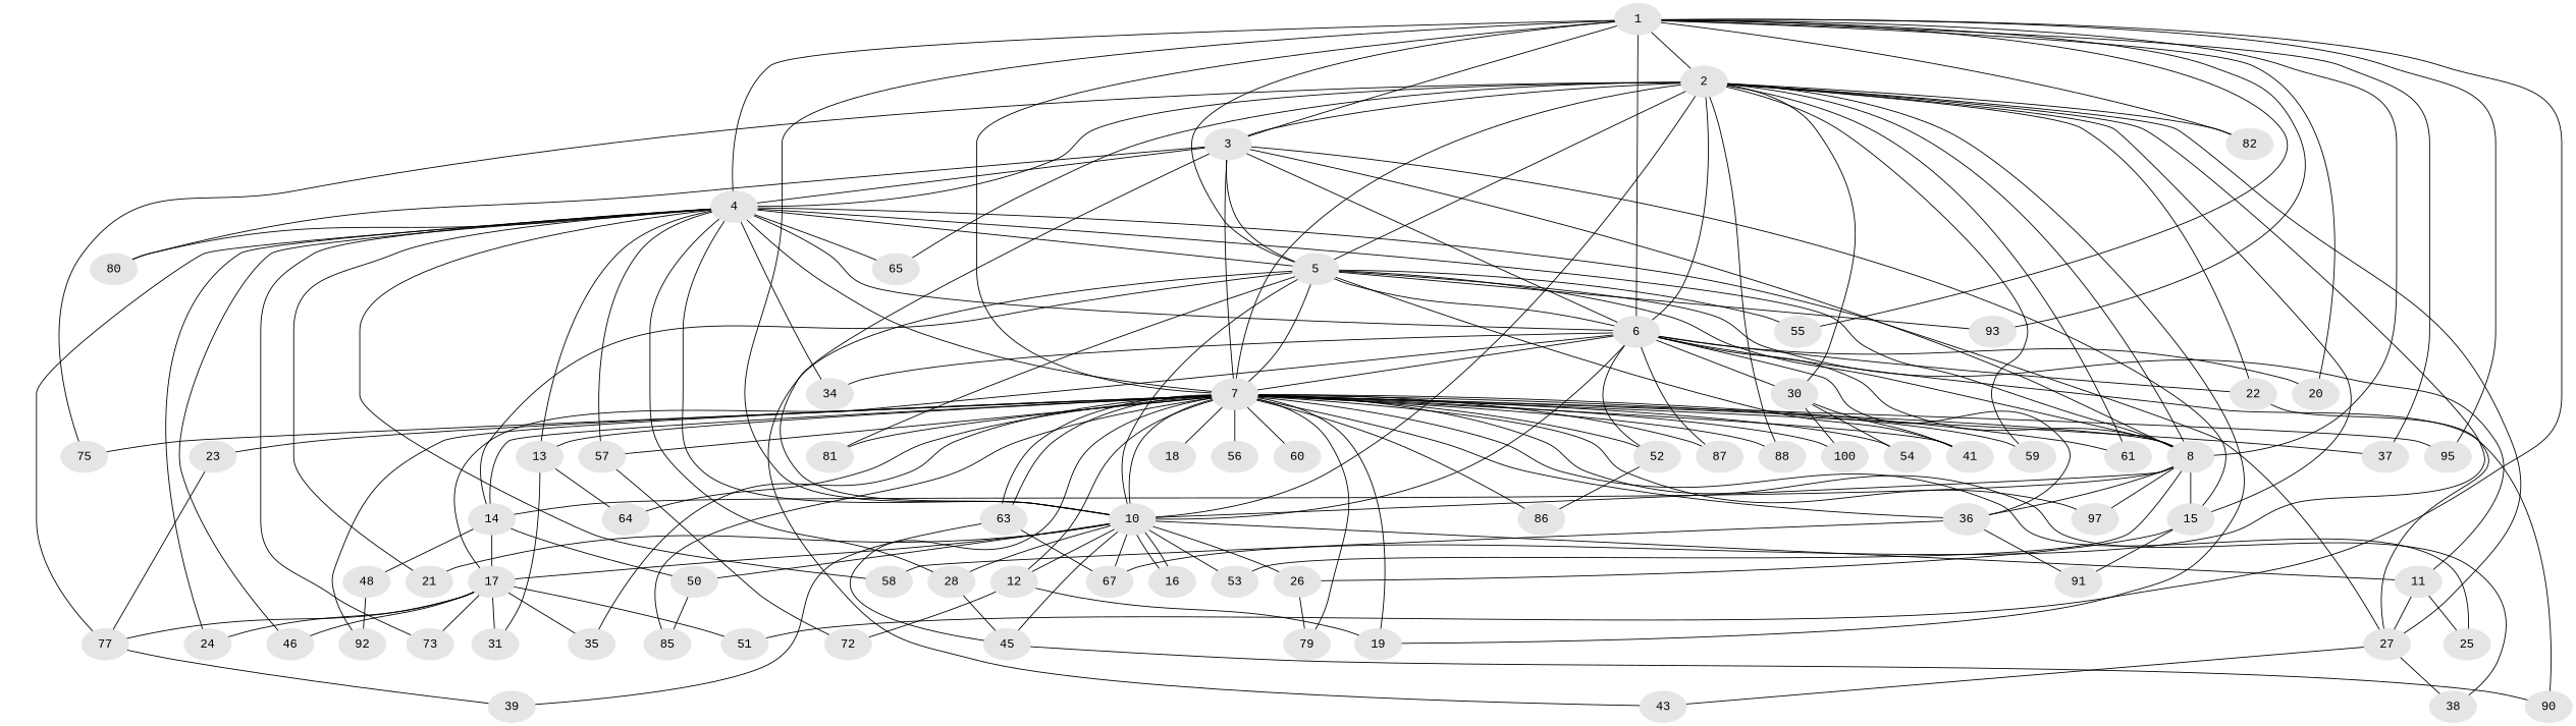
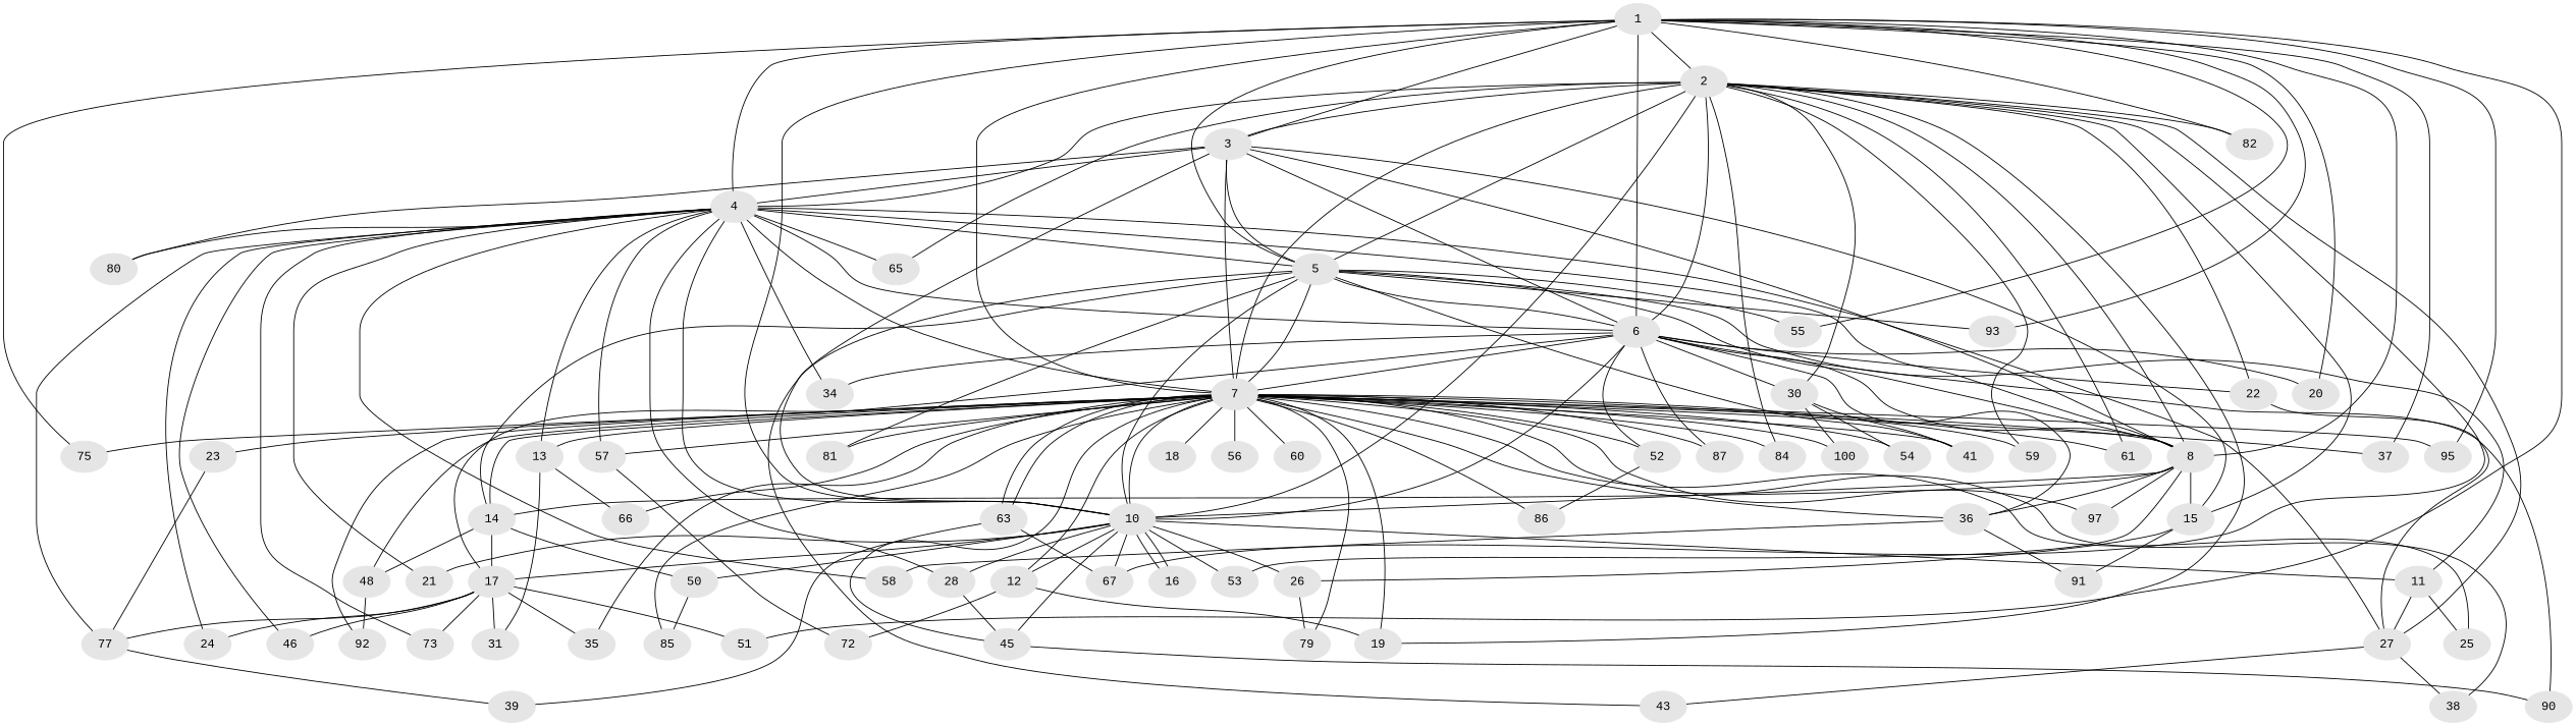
  graph {
    fontname="Liberation Mono"
    node [color=gray90 fontname="Liberation Mono" style=filled]
    edge [fontname="Liberation Mono"]
    1 [super="+84"]
    2 [super="+47"]
    3 [super="+44"]
    4 [super="+29"]
    5 [super="+69"]
    6 [super="+71"]
    7 [super="+9"]
    8 [super="+98"]
    10 [super="+32"]
    20
    37
    51
    55
    82
    93
    95 [super="+96"]
    15 [super="+68"]
    19 [super="+42"]
    22
    27 [super="+39"]
    30
    59 [super="+78"]
    61
    65
    67 [super="+83"]
    75
-   88
+   88 [label=84]
    80
    13 [super="+33"]
    21
    24
    28 [super="+79"]
    34
    46
    57
    58
    73
    77 [super="+94"]
    11 [super="+40"]
    14 [super="+62"]
    41 [super="+74"]
    43
    81
    17 [super="+76"]
    36 [super="+66"]
    52
    87
    90
    12
    18
    23
    25
    35
    38
    45
    48
    54
    56
    60
    63
-   64
+   64 [label=66]
    85
    86
    n64 [label=79]
    92
    97
    100
    53
    16
    26 [super="+49"]
    50 [super="+70"]
    91
    31
    72
    n75 [label=39]
    1 -- 2
    1 -- 3 [weight=2]
    1 -- 4
    1 -- 5
    1 -- 6
    1 -- 7 [weight=3]
    1 -- 8
    1 -- 10
    1 -- 20
    1 -- 37
    1 -- 51
    1 -- 55
    1 -- 82
    1 -- 93
    1 -- 95 [weight=2]
    2 -- 3
    2 -- 4 [weight=2]
    2 -- 5
    2 -- 6 [weight=2]
    2 -- 7 [weight=2]
    2 -- 8
    2 -- 10
    2 -- 82
    2 -- 15
    2 -- 19
    2 -- 22
    2 -- 27
    2 -- 30
    2 -- 59
    2 -- 61
    2 -- 65
    2 -- 67
-   2 -- 75
+   1 -- 75
    2 -- 88
    3 -- 4
    3 -- 5
    3 -- 6
    3 -- 7 [weight=2]
    3 -- 8
    3 -- 10
    3 -- 15
    3 -- 80
    4 -- 5
    4 -- 6
    4 -- 7 [weight=3]
    4 -- 8
    4 -- 10 [weight=2]
    4 -- 27
    4 -- 65
    4 -- 80
    4 -- 13
    4 -- 21
    4 -- 24
    4 -- 28
    4 -- 34
    4 -- 46
    4 -- 57
    4 -- 58
    4 -- 73
    4 -- 77
    5 -- 6
    5 -- 7 [weight=3]
    5 -- 8
    5 -- 10
    5 -- 55
    5 -- 93
    5 -- 11
    5 -- 14
    5 -- 41
    5 -- 43
    5 -- 81
    6 -- 7 [weight=2]
    6 -- 8
    6 -- 10
    6 -- 20
    6 -- 22
    6 -- 30
    6 -- 34
    6 -- 17
    6 -- 36
    6 -- 52
    6 -- 87
    6 -- 90
    7 -- 8 [weight=3]
    7 -- 10 [weight=2]
    7 -- 37
    7 -- 95
    7 -- 19
    7 -- 59 [weight=2]
    7 -- 61
    7 -- 75
    7 -- 88
    7 -- 13
    7 -- 57
    7 -- 14
    7 -- 41
    7 -- 81
    7 -- 36
    7 -- 52
    7 -- 87
    7 -- 12
    7 -- 18 [weight=2]
    7 -- 23 [weight=2]
    7 -- 25
    7 -- 35
    7 -- 38
    7 -- 45
+   7 -- 48
    7 -- 54
    7 -- 56 [weight=2]
    7 -- 60
    7 -- 63
    7 -- 63
    7 -- 64
    7 -- 85
    7 -- 86
    7 -- n64
    7 -- 92
    7 -- 97
    7 -- 100
    8 -- 10
    8 -- 15
    8 -- 14
    8 -- 36
    8 -- 97
    8 -- 53
    10 -- 67
    10 -- 21
    10 -- 28
    10 -- 11
    10 -- 17
    10 -- 12
    10 -- 45
    10 -- 53
    10 -- 16
    10 -- 16
    10 -- 26 [weight=2]
    10 -- 50
    15 -- 26
    15 -- 91
    22 -- 27
    27 -- 43
    27 -- 38
    30 -- 41
    30 -- 54
    30 -- 100
    13 -- 64
    13 -- 31
    28 -- 45
    57 -- 72
    77 -- n75
    11 -- 27
    11 -- 25
    14 -- 17
    14 -- 48
    14 -- 50
    17 -- 51
    17 -- 24
    17 -- 46
    17 -- 73
    17 -- 77
    17 -- 35
    17 -- 31
    36 -- 58
    36 -- 91
    52 -- 86
    12 -- 19
    12 -- 72
    23 -- 77
    45 -- 90
    48 -- 92
    63 -- 67
    63 -- n75
    26 -- n64
    50 -- 85
  }
